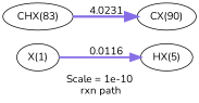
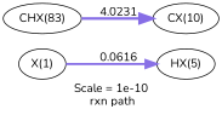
  digraph {
    fontname=Nunito
    label="Scale = 1e-10\l rxn path"
    rankdir=LR
    node [fontname=Nunito]
    edge [fontname=Nunito]
    n1 [label="X(1)"]
    n2 [label="HX(5)"]
    n3 [label="CHX(83)"]
-   n4 [label="CX(90)"]
-   n1 -> n2 [arrowsize=1.32 color="0.7, 0.512, 0.9" label=" 0.0116" style="setlinewidth(2.63)"]
+   n4 [label="CX(10)"]
+   n1 -> n2 [arrowsize=1.32 color="0.7, 0.512, 0.9" label=" 0.0616" style="setlinewidth(2.63)"]
    n3 -> n4 [arrowsize=1.58 color="0.7, 0.523, 0.9" label=" 4.0231" style="setlinewidth(3.16)"]
  }
